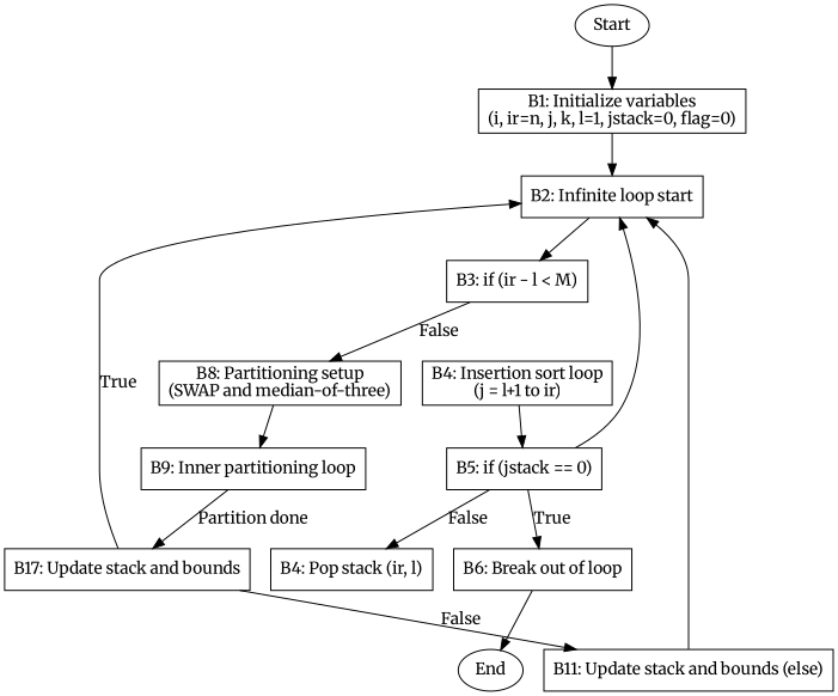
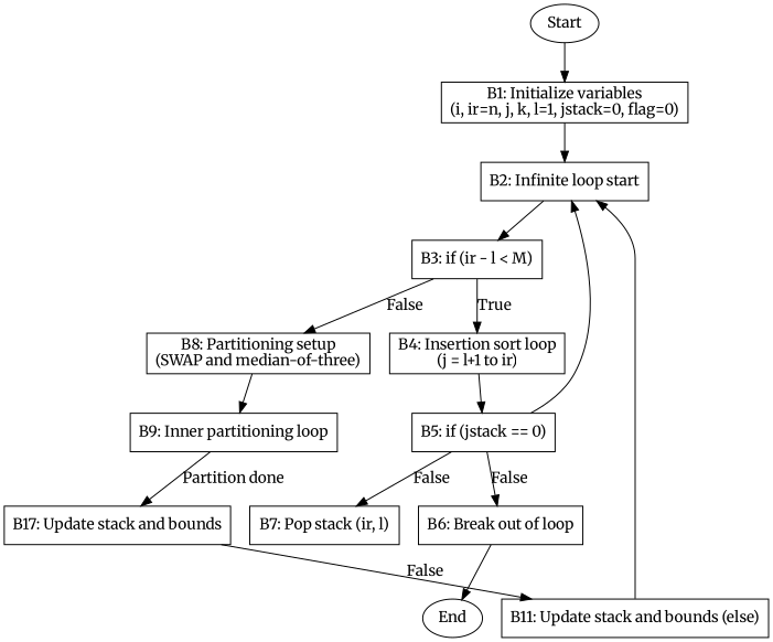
  digraph {
    fontname=Merriweather
    node [fontname=Merriweather shape=box]
    edge [fontname=Merriweather]
    n1 [label=Start shape=ellipse]
    n2 [label="B1: Initialize variables\n(i, ir=n, j, k, l=1, jstack=0, flag=0)"]
    n3 [label="B2: Infinite loop start"]
    n4 [label="B3: if (ir - l < M)"]
    n5 [label="B4: Insertion sort loop\n(j = l+1 to ir)"]
    n6 [label="B8: Partitioning setup\n(SWAP and median-of-three)"]
    n7 [label="B5: if (jstack == 0)"]
    n8 [label="B9: Inner partitioning loop"]
    n9 [label="B6: Break out of loop"]
-   n10 [label="B4: Pop stack (ir, l)"]
+   n10 [label="B7: Pop stack (ir, l)"]
    n11 [label=End shape=ellipse]
    n12 [label="B17: Update stack and bounds"]
    n13 [label="B11: Update stack and bounds (else)"]
    n1 -> n2
    n2 -> n3
    n3 -> n4
+   n4 -> n5 [label=True]
    n4 -> n6 [label=False]
    n5 -> n7
    n6 -> n8
    n7 -> n3
-   n7 -> n9 [label=True]
+   n7 -> n9 [label=False]
    n7 -> n10 [label=False]
    n8 -> n12 [label="Partition done"]
    n9 -> n11
-   n12 -> n3 [label=True]
    n12 -> n13 [label=False]
    n13 -> n3
  }
